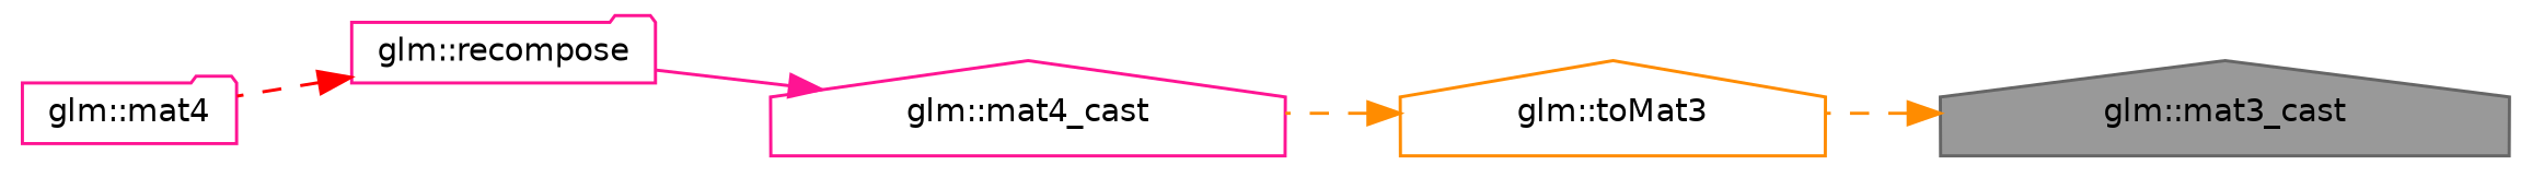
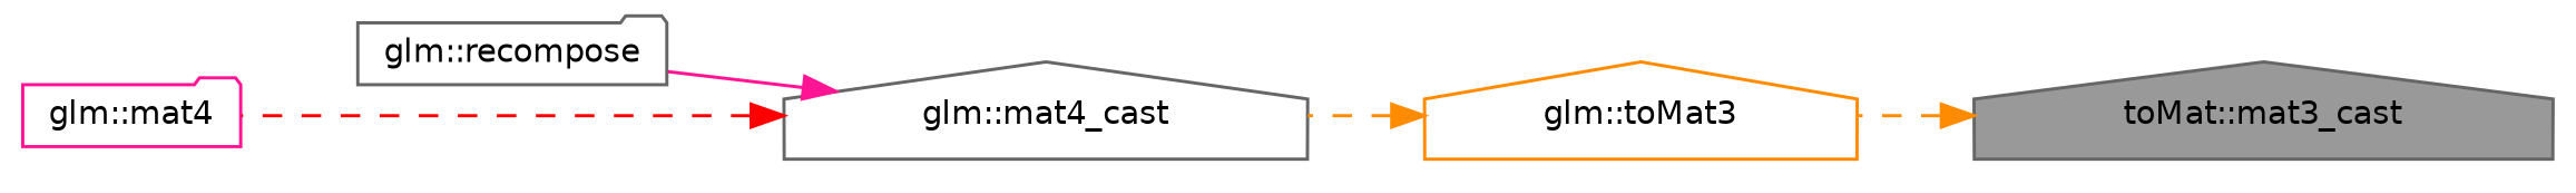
  digraph {
    fontname="DejaVu Sans"
    rankdir=RL
    node [color=gray40 fillcolor=white fontname="DejaVu Sans" fontsize=10 shape=house style=filled]
    edge [color=darkorange dir=back fontname="DejaVu Sans" fontsize=10 labelfontname=Helvetica labelfontsize=10 style=dashed]
-   n1 [fillcolor=grey60 fontcolor=black height=0.2 label="glm::mat3_cast" width=0.4]
+   n1 [fillcolor=grey60 fontcolor=black height=0.2 label="toMat::mat3_cast" width=0.4]
    n2 [color=darkorange height=0.2 label="glm::toMat3" width=0.4]
-   n3 [color=deeppink height=0.2 label="glm::mat4_cast" width=0.4]
-   n4 [color=deeppink height=0.2 label="glm::recompose" shape=folder width=0.4]
+   n3 [height=0.2 label="glm::mat4_cast" width=0.4]
+   n4 [height=0.2 label="glm::recompose" shape=folder width=0.4]
    n5 [color=deeppink height=0.2 label="glm::mat4" shape=folder width=0.4]
    n1 -> n2
    n2 -> n3
    n3 -> n4 [color=deeppink style=solid]
-   n4 -> n5 [color=red]
+   n3 -> n5 [color=red]
  }
